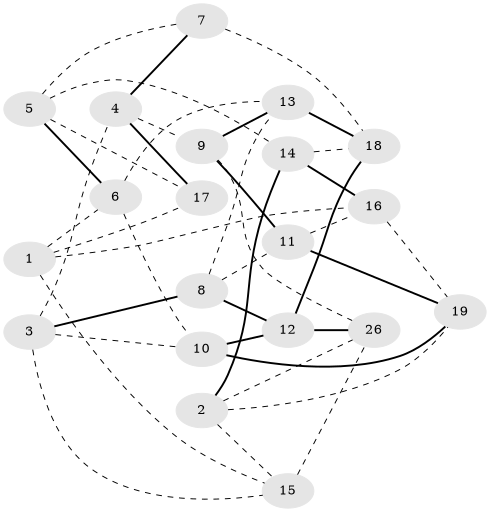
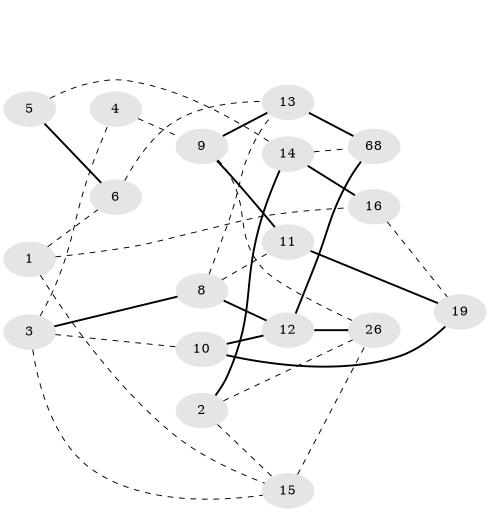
  graph {
    rankdir=LR
    node [color=gray90 style=filled]
    edge [style=dashed]
    1
    6
    15
    16
-   17
    10
    13
    n8 [label=26]
    19
    2
    14
-   18
+   18 [label=68]
    3
    4
    8
-   7
    9
    11
    12
    5
    1 -- 6
    1 -- 15
    1 -- 16
-   1 -- 17
-   6 -- 10
    6 -- 13
    15 -- n8
    16 -- 19
    10 -- 19 [style=bold]
    10 -- 12 [style=bold]
    13 -- 18 [style=bold]
    2 -- 15
    2 -- n8
-   2 -- 19
    2 -- 14 [style=bold]
    14 -- 16 [style=bold]
    14 -- 18
    3 -- 15
    3 -- 10
    3 -- 4
    3 -- 8 [style=bold]
-   4 -- 17 [style=bold]
-   4 -- 7 [style=bold]
    4 -- 9
    8 -- 13
    8 -- 11
    8 -- 12 [style=bold]
-   7 -- 18
    9 -- 13 [style=bold]
    9 -- n8
    9 -- 11 [style=bold]
-   11 -- 16
    11 -- 19 [style=bold]
    12 -- n8 [style=bold]
    12 -- 18 [style=bold]
    5 -- 6 [style=bold]
-   5 -- 17
    5 -- 14
-   5 -- 7
  }
